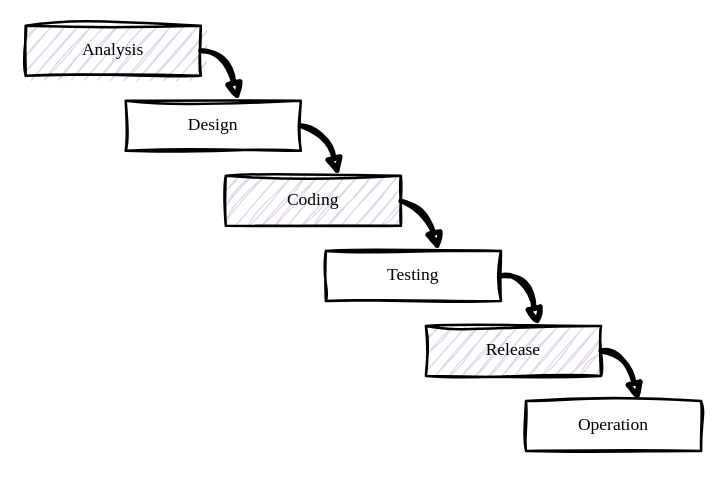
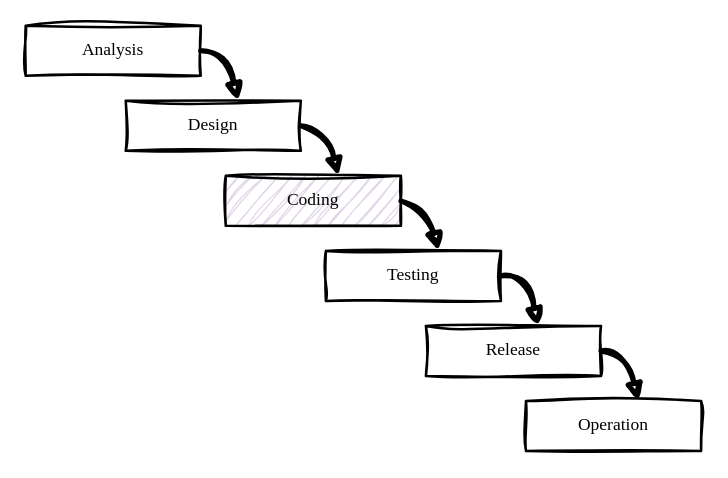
  <mxCell id="0" />
  <mxCell id="1" parent="0" />
- <mxCell id="2" value="&lt;span&gt;Analysis&lt;/span&gt;" style="rounded=0;whiteSpace=wrap;html=1;fontStyle=0;fontFamily=Lucida Console;fontSize=14;strokeWidth=2;sketch=1;curveFitting=1;jiggle=2;fillColor=#e1d5e7;" vertex="1" parent="1"><mxGeometry x="20" y="20" width="140" height="40" as="geometry" /></mxCell>
+ <mxCell id="2" value="&lt;span&gt;Analysis&lt;/span&gt;" style="rounded=0;whiteSpace=wrap;html=1;fontStyle=0;fontFamily=Lucida Console;fontSize=14;strokeWidth=2;sketch=1;curveFitting=1;jiggle=2;" vertex="1" parent="1"><mxGeometry x="20" y="20" width="140" height="40" as="geometry" /></mxCell>
  <mxCell id="3" value="&lt;span&gt;Design&lt;/span&gt;" style="rounded=0;whiteSpace=wrap;html=1;fontStyle=0;fontFamily=Lucida Console;fontSize=14;strokeWidth=2;sketch=1;curveFitting=1;jiggle=2;" vertex="1" parent="1"><mxGeometry x="100" y="80" width="140" height="40" as="geometry" /></mxCell>
  <mxCell id="4" value="&lt;span&gt;Coding&lt;/span&gt;" style="rounded=0;whiteSpace=wrap;html=1;fontStyle=0;fontFamily=Lucida Console;fontSize=14;strokeWidth=2;sketch=1;curveFitting=1;jiggle=2;fillColor=#e1d5e7;" vertex="1" parent="1"><mxGeometry x="180" y="140" width="140" height="40" as="geometry" /></mxCell>
  <mxCell id="5" value="&lt;span&gt;Testing&lt;/span&gt;" style="rounded=0;whiteSpace=wrap;html=1;fontStyle=0;fontFamily=Lucida Console;fontSize=14;strokeWidth=2;sketch=1;curveFitting=1;jiggle=2;" vertex="1" parent="1"><mxGeometry x="260" y="200" width="140" height="40" as="geometry" /></mxCell>
- <mxCell id="6" value="&lt;span&gt;Release&lt;/span&gt;" style="rounded=0;whiteSpace=wrap;html=1;fontStyle=0;fontFamily=Lucida Console;fontSize=14;strokeWidth=2;sketch=1;curveFitting=1;jiggle=2;fillColor=#e1d5e7;" vertex="1" parent="1"><mxGeometry x="340" y="260" width="140" height="40" as="geometry" /></mxCell>
+ <mxCell id="6" value="&lt;span&gt;Release&lt;/span&gt;" style="rounded=0;whiteSpace=wrap;html=1;fontStyle=0;fontFamily=Lucida Console;fontSize=14;strokeWidth=2;sketch=1;curveFitting=1;jiggle=2;" vertex="1" parent="1"><mxGeometry x="340" y="260" width="140" height="40" as="geometry" /></mxCell>
  <mxCell id="7" value="&lt;span&gt;Operation&lt;/span&gt;" style="rounded=0;whiteSpace=wrap;html=1;fontStyle=0;fontFamily=Lucida Console;fontSize=14;strokeWidth=2;sketch=1;curveFitting=1;jiggle=2;" vertex="1" parent="1"><mxGeometry x="420" y="320" width="140" height="40" as="geometry" /></mxCell>
  <mxCell id="8" value="" style="curved=1;endArrow=block;html=1;rounded=0;exitX=1;exitY=0.5;exitDx=0;exitDy=0;strokeWidth=4;endFill=1;entryX=0.643;entryY=0;entryDx=0;entryDy=0;entryPerimeter=0;sketch=1;curveFitting=1;jiggle=2;" edge="1" parent="1"><mxGeometry width="50" height="50" relative="1" as="geometry"><mxPoint x="160" y="40" as="sourcePoint" /><mxPoint x="190" y="80" as="targetPoint" /><Array as="points"><mxPoint x="180" y="40" /></Array></mxGeometry></mxCell>
  <mxCell id="9" value="" style="curved=1;endArrow=block;html=1;rounded=0;exitX=1;exitY=0.5;exitDx=0;exitDy=0;strokeWidth=4;endFill=1;entryX=0.643;entryY=0;entryDx=0;entryDy=0;entryPerimeter=0;sketch=1;curveFitting=1;jiggle=2;" edge="1" parent="1"><mxGeometry width="50" height="50" relative="1" as="geometry"><mxPoint x="240" y="100" as="sourcePoint" /><mxPoint x="270" y="140" as="targetPoint" /><Array as="points"><mxPoint x="260" y="100" /></Array></mxGeometry></mxCell>
  <mxCell id="10" value="" style="curved=1;endArrow=block;html=1;rounded=0;exitX=1;exitY=0.5;exitDx=0;exitDy=0;strokeWidth=4;endFill=1;entryX=0.643;entryY=0;entryDx=0;entryDy=0;entryPerimeter=0;sketch=1;curveFitting=1;jiggle=2;" edge="1" parent="1"><mxGeometry width="50" height="50" relative="1" as="geometry"><mxPoint x="320" y="160" as="sourcePoint" /><mxPoint x="350" y="200" as="targetPoint" /><Array as="points"><mxPoint x="340" y="160" /></Array></mxGeometry></mxCell>
  <mxCell id="11" value="" style="curved=1;endArrow=block;html=1;rounded=0;exitX=1;exitY=0.5;exitDx=0;exitDy=0;strokeWidth=4;endFill=1;entryX=0.643;entryY=0;entryDx=0;entryDy=0;entryPerimeter=0;sketch=1;curveFitting=1;jiggle=2;" edge="1" parent="1"><mxGeometry width="50" height="50" relative="1" as="geometry"><mxPoint x="400" y="220" as="sourcePoint" /><mxPoint x="430" y="260" as="targetPoint" /><Array as="points"><mxPoint x="420" y="220" /></Array></mxGeometry></mxCell>
  <mxCell id="12" value="" style="curved=1;endArrow=block;html=1;rounded=0;exitX=1;exitY=0.5;exitDx=0;exitDy=0;strokeWidth=4;endFill=1;entryX=0.643;entryY=0;entryDx=0;entryDy=0;entryPerimeter=0;sketch=1;curveFitting=1;jiggle=2;" edge="1" parent="1"><mxGeometry width="50" height="50" relative="1" as="geometry"><mxPoint x="480" y="280" as="sourcePoint" /><mxPoint x="510" y="320" as="targetPoint" /><Array as="points"><mxPoint x="500" y="280" /></Array></mxGeometry></mxCell>
